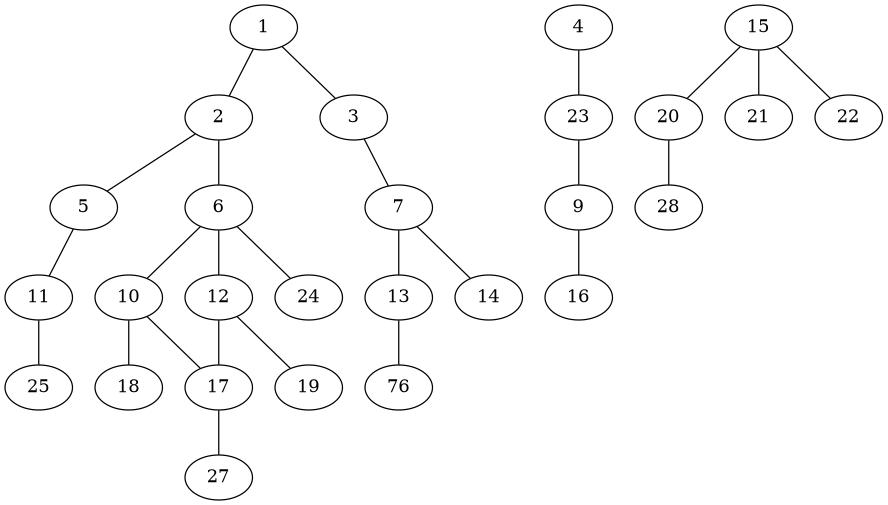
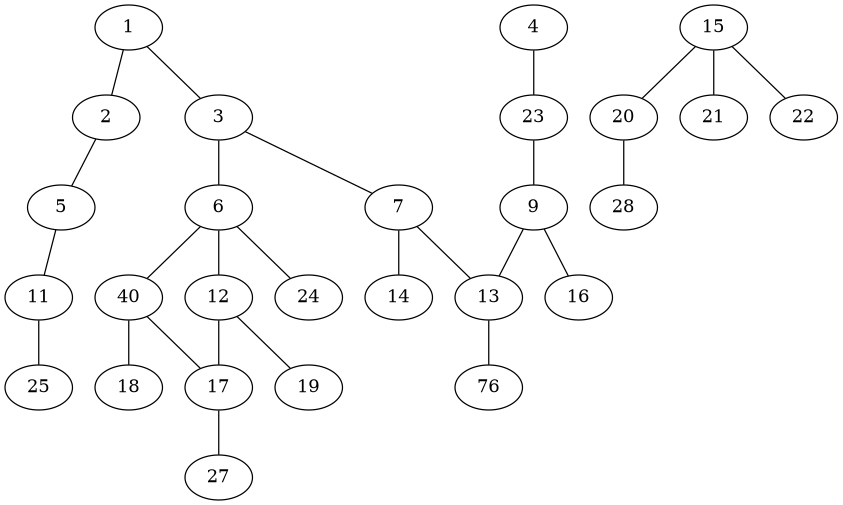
  graph {
    node [chem=C]
    edge [valence=1]
    1
    2
    3
    5
    6
    7
    23 [chem=H]
    4
    11 [chem=O]
-   10
+   10 [label=40]
    12
    24 [chem=H]
    13
    14 [chem=Br]
    9
    16 [chem=Br]
    17
    18 [chem=Br]
    25 [chem=H]
    19 [chem=Br]
    n21 [chem=H label=76]
    15 [chem=P]
    20 [chem=O]
    21 [chem=O]
    22 [chem=O]
    27 [chem=H]
    28 [chem=H]
    1 -- 2
    1 -- 3 [valence=2]
    2 -- 5
-   2 -- 6 [valence=2]
+   3 -- 6 [valence=2]
    3 -- 7
    5 -- 11
    6 -- 10 [valence=2]
    6 -- 12
    6 -- 24
    7 -- 13 [valence=2]
    7 -- 14
    23 -- 9 [valence=2]
    4 -- 23
    11 -- 25
    10 -- 17
    10 -- 18
    12 -- 17 [valence=2]
    12 -- 19
    13 -- n21
+   9 -- 13
    9 -- 16
    17 -- 27
    15 -- 20
    15 -- 21
    15 -- 22 [valence=2]
    20 -- 28
  }
